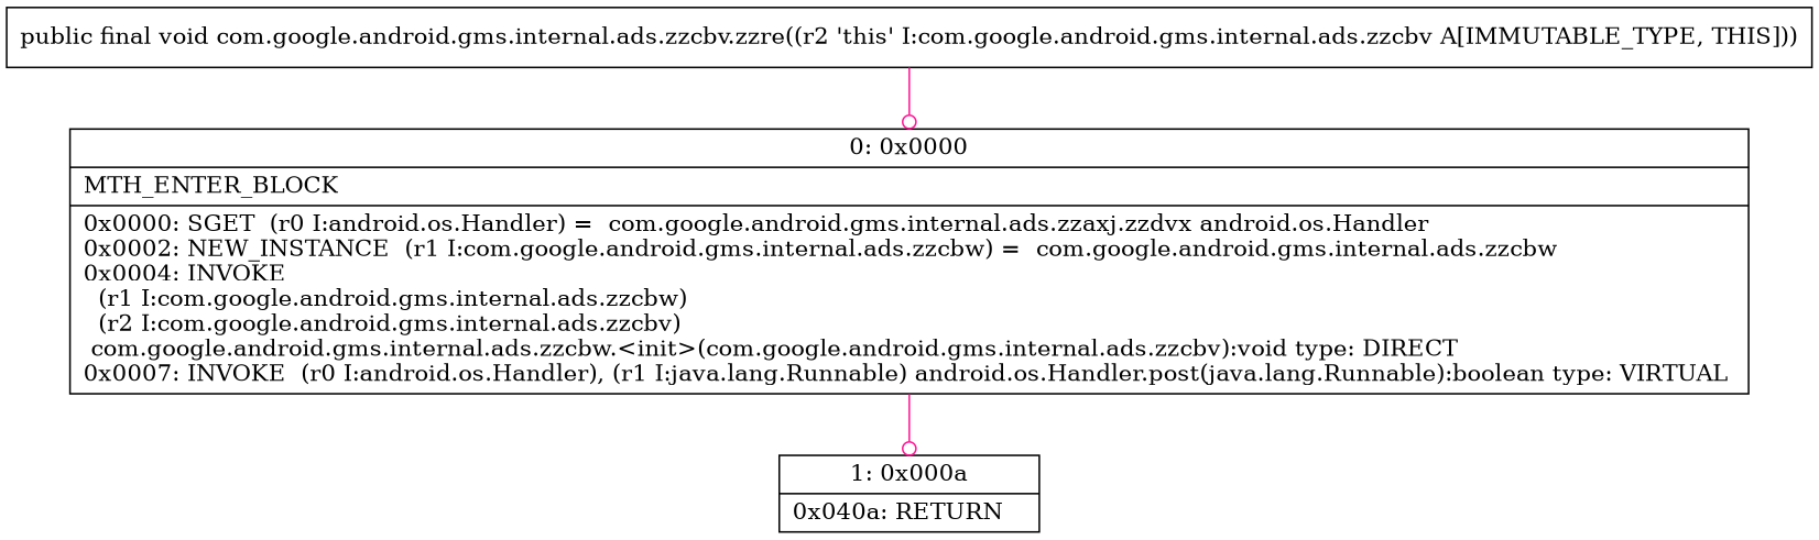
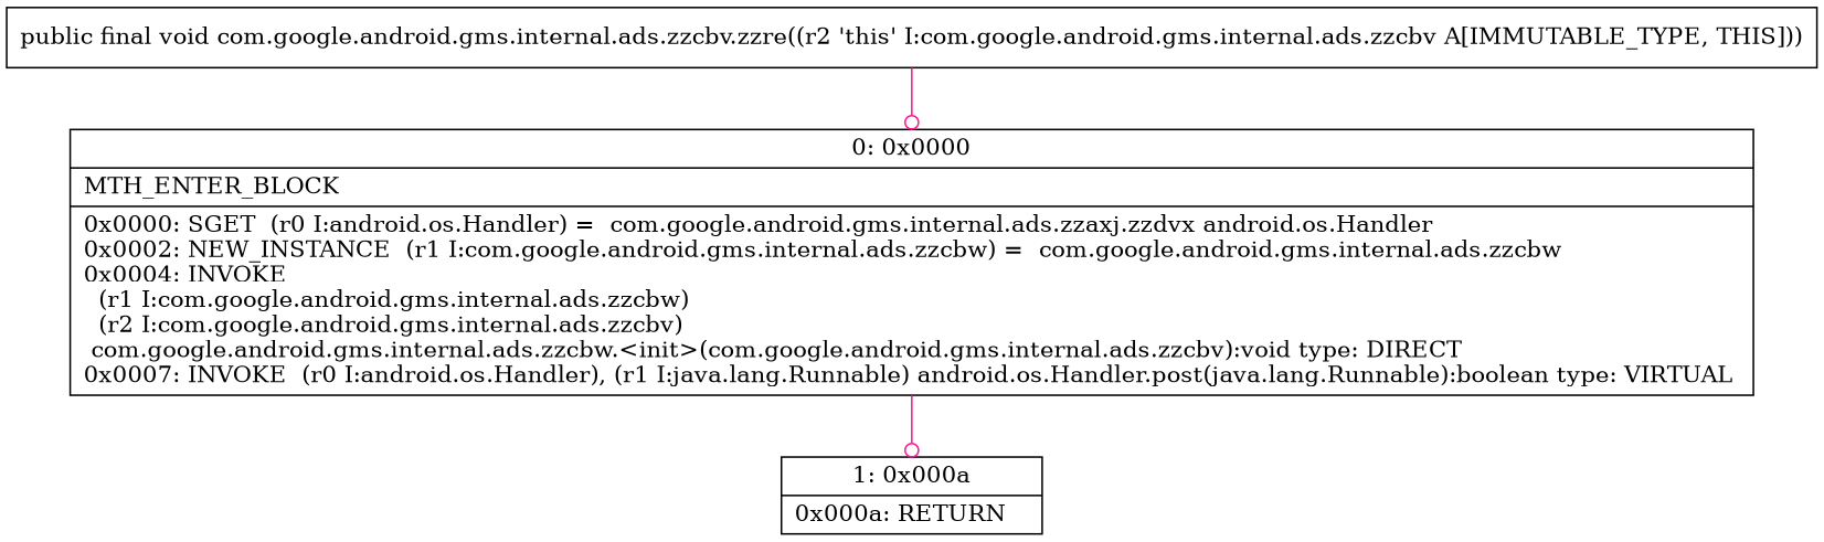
  digraph {
    node [shape=record]
    edge [color=deeppink arrowhead=odot]
    n1 [label="{0\:\ 0x0000|MTH_ENTER_BLOCK\l|0x0000: SGET  (r0 I:android.os.Handler) =  com.google.android.gms.internal.ads.zzaxj.zzdvx android.os.Handler \l0x0002: NEW_INSTANCE  (r1 I:com.google.android.gms.internal.ads.zzcbw) =  com.google.android.gms.internal.ads.zzcbw \l0x0004: INVOKE  \l  (r1 I:com.google.android.gms.internal.ads.zzcbw)\l  (r2 I:com.google.android.gms.internal.ads.zzcbv)\l com.google.android.gms.internal.ads.zzcbw.\<init\>(com.google.android.gms.internal.ads.zzcbv):void type: DIRECT \l0x0007: INVOKE  (r0 I:android.os.Handler), (r1 I:java.lang.Runnable) android.os.Handler.post(java.lang.Runnable):boolean type: VIRTUAL \l}"]
-   n2 [label="{1\:\ 0x000a|0x040a: RETURN   \l}"]
+   n2 [label="{1\:\ 0x000a|0x000a: RETURN   \l}"]
    n3 [label="{public final void com.google.android.gms.internal.ads.zzcbv.zzre((r2 'this' I:com.google.android.gms.internal.ads.zzcbv A[IMMUTABLE_TYPE, THIS])) }"]
    n1 -> n2
    n3 -> n1
  }
